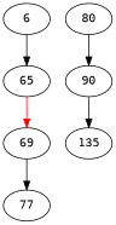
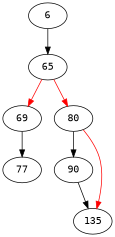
  strict digraph {
    fontname="DejaVu Sans Mono"
    node [fontname="DejaVu Sans Mono"]
    edge [color=black fontname="DejaVu Sans Mono"]
    6 [entry=true]
    65
    69
    80
    77
    90
    135
    6 -> 65
    65 -> 69 [color=red cond=true]
+   65 -> 80 [color=red cond=false]
    69 -> 77
    80 -> 90 [cond=true]
+   80 -> 135 [color=red cond=false]
    90 -> 135
  }
